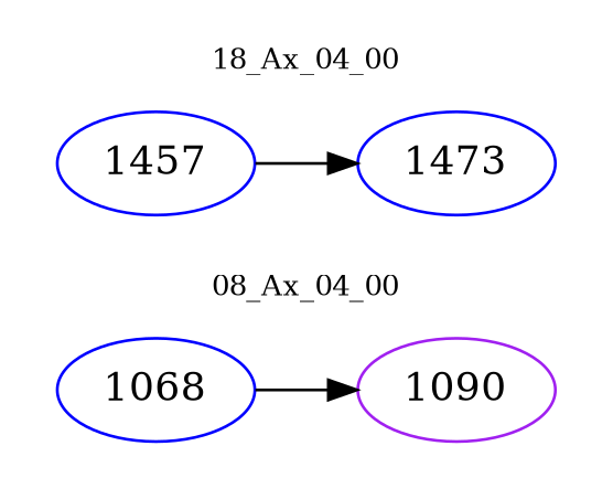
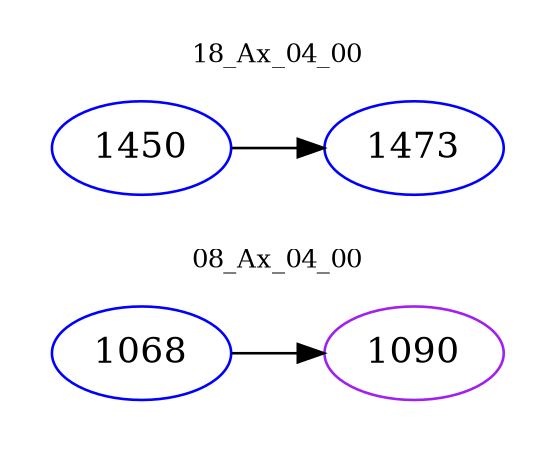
  digraph {
    rankdir=LR
    node [color=blue]
    edge [color=black]
    n1 [label=1068]
    n2 [color=purple label=1090]
-   n3 [label=1457]
+   n3 [label=1450]
    n4 [label=1473]
    subgraph cluster_1 {
      color=white
      fontsize=10
      label="08_Ax_04_00"
      n1
      n2
    }
    subgraph cluster_2 {
      color=white
      fontsize=10
      label="18_Ax_04_00"
      n3
      n4
    }
    n1 -> n2
    n3 -> n4
  }
